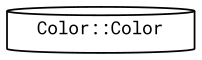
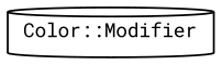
  digraph {
    rankdir=TB
    fontname="Roboto Mono"
-   n1 [color=black fillcolor=white fontname="Roboto Mono" fontsize=10 height=0.2 label="Color::Color" shape=cylinder style=filled width=0.4]
+   n1 [color=black fillcolor=white fontname="Roboto Mono" fontsize=10 height=0.2 label="Color::Modifier" shape=cylinder style=filled width=0.4]
  }
